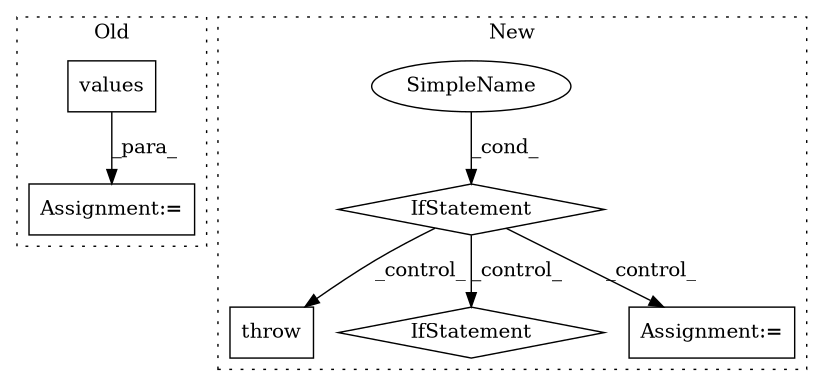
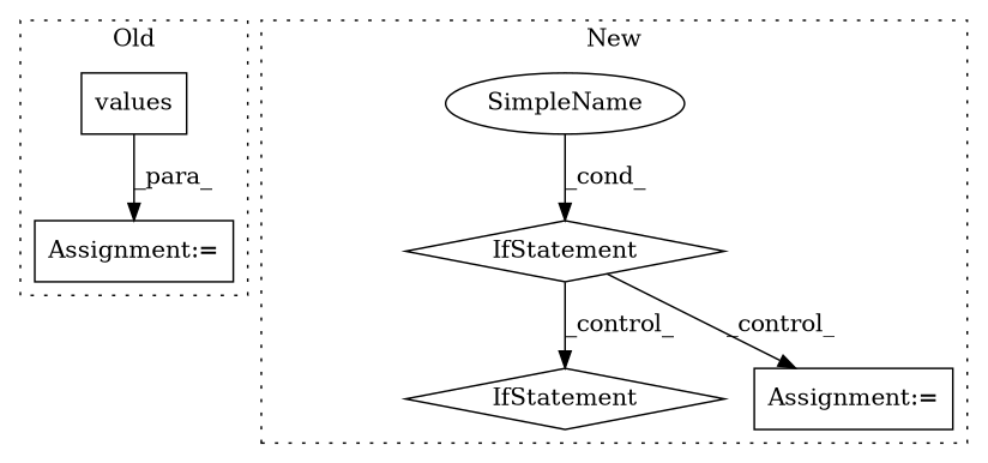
  digraph {
    fontname="DejaVu Serif"
    node [a=7 l=46 s=6181 shape=box fontname="DejaVu Serif"]
    edge [fontname="DejaVu Serif"]
    n1 [a=32 l=8 label=values s=5789]
    n2 [l="57,2" label="Assignment:=" s="5697,5797"]
-   n3 [a=53 l=6 label=throw s=5915]
    n4 [a=25 l="4,2" label=IfStatement s="5888,5903" shape=diamond]
    n5 [a=42 label=SimpleName shape=ellipse l="" s=""]
    n6 [a=25 label=IfStatement shape=diamond]
    n7 [label="Assignment:="]
    subgraph cluster_1 {
      label=Old
      style=dotted
      n1
      n2
    }
    subgraph cluster_2 {
      label=New
      style=dotted
-     n3
      n4
      n5
      n6
      n7
    }
    n1 -> n2 [label=_para_]
-   n4 -> n3 [label=_control_]
    n4 -> n6 [label=_control_]
    n4 -> n7 [label=_control_]
    n5 -> n4 [label=_cond_]
  }
